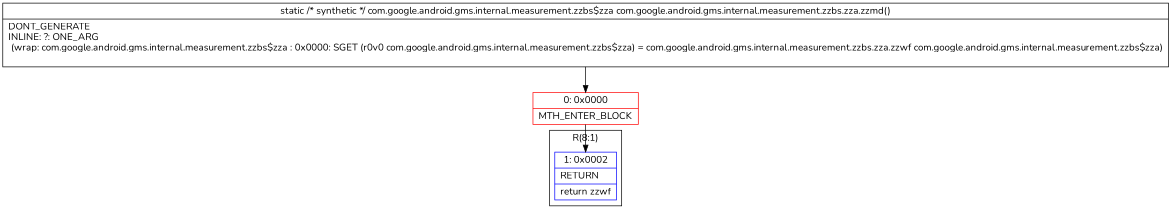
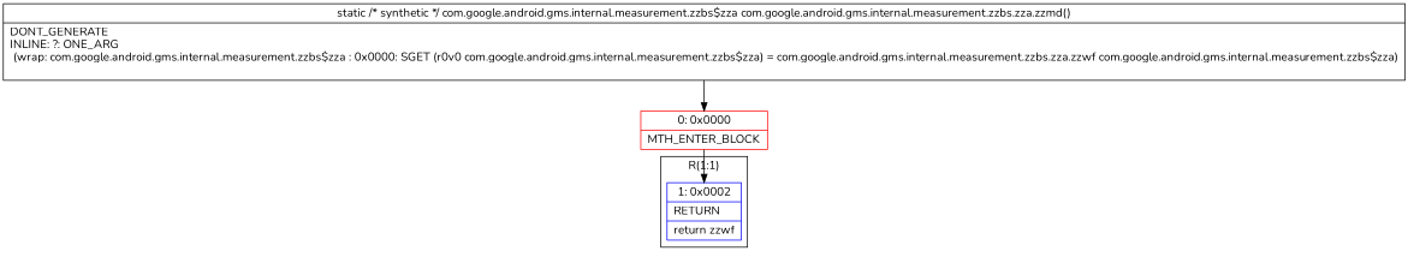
  digraph {
    fontname=Nunito
    node [shape=record fontname=Nunito]
    edge [fontname=Nunito]
    n1 [color=blue label="{1\:\ 0x0002|RETURN\l|return zzwf\l}"]
    n2 [color=red label="{0\:\ 0x0000|MTH_ENTER_BLOCK\l}"]
    n3 [label="{static \/* synthetic *\/ com.google.android.gms.internal.measurement.zzbs$zza com.google.android.gms.internal.measurement.zzbs.zza.zzmd()  | DONT_GENERATE\lINLINE: ?: ONE_ARG  \l  (wrap: com.google.android.gms.internal.measurement.zzbs$zza : 0x0000: SGET  (r0v0 com.google.android.gms.internal.measurement.zzbs$zza) =  com.google.android.gms.internal.measurement.zzbs.zza.zzwf com.google.android.gms.internal.measurement.zzbs$zza)\l\l}"]
    subgraph cluster_1 {
-     label="R(8:1)"
+     label="R(1:1)"
      n1
    }
    n2 -> n1
    n3 -> n2
  }
